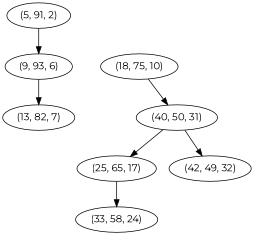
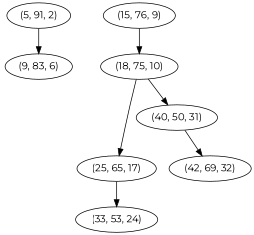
  digraph {
    fontname=Montserrat
    node [fontname=Montserrat]
    edge [fontname=Montserrat]
    n1 [label="(5, 91, 2)"]
-   "(9, 83, 6)" [label="(9, 93, 6)"]
-   "(13, 82, 7)"
+   "(9, 83, 6)"
+   "(15, 76, 9)"
    "(18, 75, 10)"
    "(25, 65, 17)"
    "(40, 50, 31)"
-   "(33, 58, 24)"
-   "(42, 49, 32)"
+   "(33, 58, 24)" [label="(33, 53, 24)"]
+   "(42, 49, 32)" [label="(42, 69, 32)"]
    n1 -> "(9, 83, 6)"
-   "(9, 83, 6)" -> "(13, 82, 7)"
-   "(40, 50, 31)" -> "(25, 65, 17)"
+   "(15, 76, 9)" -> "(18, 75, 10)"
+   "(18, 75, 10)" -> "(25, 65, 17)"
    "(18, 75, 10)" -> "(40, 50, 31)"
    "(25, 65, 17)" -> "(33, 58, 24)"
    "(40, 50, 31)" -> "(42, 49, 32)"
  }
